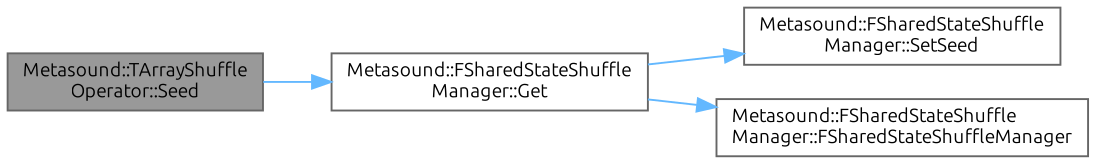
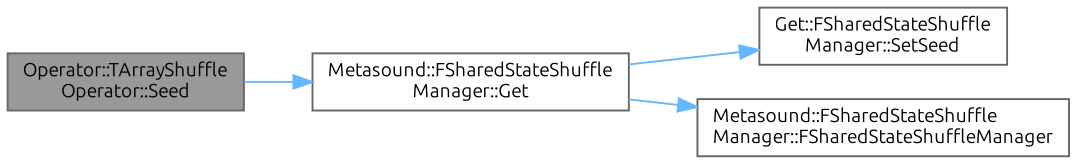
  digraph {
    fontname=Ubuntu
    rankdir=LR
    node [color=grey40 fillcolor=white fontname=Ubuntu fontsize=10 shape=box style=filled]
    edge [color=steelblue1 fontname=Ubuntu fontsize=10 labelfontname=Helvetica labelfontsize=10 style=solid]
-   n1 [color=gray40 fillcolor=grey60 fontcolor=black height=0.2 label="Metasound::TArrayShuffle\lOperator::Seed" width=0.4]
+   n1 [color=gray40 fillcolor=grey60 fontcolor=black height=0.2 label="Operator::TArrayShuffle\lOperator::Seed" width=0.4]
    n2 [height=0.2 label="Metasound::FSharedStateShuffle\lManager::Get" width=0.4]
-   n3 [height=0.2 label="Metasound::FSharedStateShuffle\lManager::SetSeed" width=0.4]
+   n3 [height=0.2 label="Get::FSharedStateShuffle\lManager::SetSeed" width=0.4]
    n4 [height=0.2 label="Metasound::FSharedStateShuffle\lManager::FSharedStateShuffleManager" width=0.4]
    n1 -> n2
    n2 -> n3
    n2 -> n4
  }
